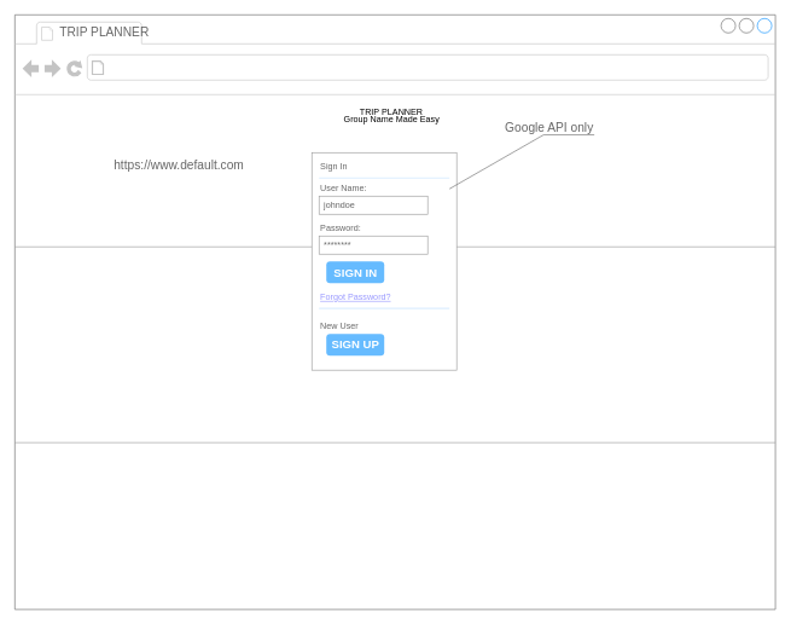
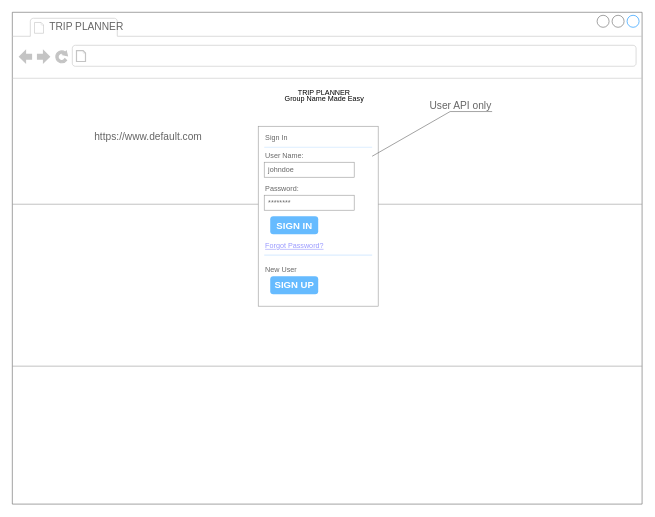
  <mxCell id="0" />
  <mxCell id="1" parent="0" />
  <mxCell id="2" value="" style="strokeWidth=1;shadow=0;dashed=0;align=center;html=1;shape=mxgraph.mockup.containers.browserWindow;rSize=0;strokeColor=#666666;mainText=,;recursiveResize=0;rounded=0;labelBackgroundColor=none;fontFamily=Verdana;fontSize=12" vertex="1" parent="1"><mxGeometry x="20" y="20" width="1050" height="820" as="geometry" /></mxCell>
  <mxCell id="3" value="TRIP PLANNER" style="strokeWidth=1;shadow=0;dashed=0;align=center;html=1;shape=mxgraph.mockup.containers.anchor;fontSize=17;fontColor=#666666;align=left;" vertex="1" parent="2"><mxGeometry x="60" y="12" width="110" height="26" as="geometry" /></mxCell>
  <mxCell id="4" value="https://www.default.com" style="strokeWidth=1;shadow=0;dashed=0;align=center;html=1;shape=mxgraph.mockup.containers.anchor;rSize=0;fontSize=17;fontColor=#666666;align=left;" vertex="1" parent="2"><mxGeometry x="135" y="195" width="250" height="26" as="geometry" /></mxCell>
  <mxCell id="5" value="" style="verticalLabelPosition=bottom;shadow=0;dashed=0;align=center;html=1;verticalAlign=top;strokeWidth=1;shape=mxgraph.mockup.markup.line;strokeColor=#999999;rounded=0;labelBackgroundColor=none;fillColor=#ffffff;fontFamily=Verdana;fontSize=12;fontColor=#000000;" vertex="1" parent="2"><mxGeometry y="310" width="1050" height="20" as="geometry" /></mxCell>
  <mxCell id="6" value="" style="verticalLabelPosition=bottom;shadow=0;dashed=0;align=center;html=1;verticalAlign=top;strokeWidth=1;shape=mxgraph.mockup.markup.line;strokeColor=#999999;rounded=0;labelBackgroundColor=none;fillColor=#ffffff;fontFamily=Verdana;fontSize=12;fontColor=#000000;" vertex="1" parent="2"><mxGeometry y="580" width="1050" height="20" as="geometry" /></mxCell>
  <mxCell id="7" value="TRIP PLANNER" style="text;html=1;strokeColor=none;fillColor=none;align=center;verticalAlign=middle;whiteSpace=wrap;rounded=0;" vertex="1" parent="2"><mxGeometry x="405" y="120" width="230" height="30" as="geometry" /></mxCell>
  <mxCell id="8" value="Group Name Made Easy" style="text;html=1;strokeColor=none;fillColor=none;align=center;verticalAlign=middle;whiteSpace=wrap;rounded=0;" vertex="1" parent="2"><mxGeometry x="433" y="130" width="175" height="30" as="geometry" /></mxCell>
  <mxCell id="9" value="" style="strokeWidth=1;shadow=0;dashed=0;align=center;html=1;shape=mxgraph.mockup.forms.rrect;rSize=0;strokeColor=#999999;fillColor=#ffffff;" vertex="1" parent="2"><mxGeometry x="410" y="190" width="200" height="300" as="geometry" /></mxCell>
  <mxCell id="10" value="Sign In" style="strokeWidth=1;shadow=0;dashed=0;align=center;html=1;shape=mxgraph.mockup.forms.anchor;fontSize=12;fontColor=#666666;align=left;resizeWidth=1;spacingLeft=0;" vertex="1" parent="9"><mxGeometry width="100" height="20" relative="1" as="geometry"><mxPoint x="10" y="10" as="offset" /></mxGeometry></mxCell>
  <mxCell id="11" value="" style="shape=line;strokeColor=#ddeeff;strokeWidth=2;html=1;resizeWidth=1;" vertex="1" parent="9"><mxGeometry width="180" height="10" relative="1" as="geometry"><mxPoint x="10" y="30" as="offset" /></mxGeometry></mxCell>
  <mxCell id="12" value="User Name:" style="strokeWidth=1;shadow=0;dashed=0;align=center;html=1;shape=mxgraph.mockup.forms.anchor;fontSize=12;fontColor=#666666;align=left;resizeWidth=1;spacingLeft=0;" vertex="1" parent="9"><mxGeometry width="100" height="20" relative="1" as="geometry"><mxPoint x="10" y="40" as="offset" /></mxGeometry></mxCell>
  <mxCell id="13" value="johndoe" style="strokeWidth=1;shadow=0;dashed=0;align=center;html=1;shape=mxgraph.mockup.forms.rrect;rSize=0;strokeColor=#999999;fontColor=#666666;align=left;spacingLeft=5;resizeWidth=1;" vertex="1" parent="9"><mxGeometry width="150" height="25" relative="1" as="geometry"><mxPoint x="10" y="60" as="offset" /></mxGeometry></mxCell>
  <mxCell id="14" value="Password:" style="strokeWidth=1;shadow=0;dashed=0;align=center;html=1;shape=mxgraph.mockup.forms.anchor;fontSize=12;fontColor=#666666;align=left;resizeWidth=1;spacingLeft=0;" vertex="1" parent="9"><mxGeometry width="100" height="20" relative="1" as="geometry"><mxPoint x="10" y="95" as="offset" /></mxGeometry></mxCell>
  <mxCell id="15" value="********" style="strokeWidth=1;shadow=0;dashed=0;align=center;html=1;shape=mxgraph.mockup.forms.rrect;rSize=0;strokeColor=#999999;fontColor=#666666;align=left;spacingLeft=5;resizeWidth=1;" vertex="1" parent="9"><mxGeometry width="150" height="25" relative="1" as="geometry"><mxPoint x="10" y="115" as="offset" /></mxGeometry></mxCell>
  <mxCell id="16" value="SIGN IN" style="strokeWidth=1;shadow=0;dashed=0;align=center;html=1;shape=mxgraph.mockup.forms.rrect;rSize=5;strokeColor=none;fontColor=#ffffff;fillColor=#66bbff;fontSize=16;fontStyle=1;" vertex="1" parent="9"><mxGeometry y="1" width="80" height="30" relative="1" as="geometry"><mxPoint x="20" y="-150" as="offset" /></mxGeometry></mxCell>
  <mxCell id="17" value="Forgot Password?" style="strokeWidth=1;shadow=0;dashed=0;align=center;html=1;shape=mxgraph.mockup.forms.anchor;fontSize=12;fontColor=#9999ff;align=left;spacingLeft=0;fontStyle=4;resizeWidth=1;" vertex="1" parent="9"><mxGeometry y="1" width="150" height="20" relative="1" as="geometry"><mxPoint x="10" y="-110" as="offset" /></mxGeometry></mxCell>
  <mxCell id="18" value="" style="shape=line;strokeColor=#ddeeff;strokeWidth=2;html=1;resizeWidth=1;" vertex="1" parent="9"><mxGeometry y="1" width="180" height="10" relative="1" as="geometry"><mxPoint x="10" y="-90" as="offset" /></mxGeometry></mxCell>
  <mxCell id="19" value="New User" style="strokeWidth=1;shadow=0;dashed=0;align=center;html=1;shape=mxgraph.mockup.forms.anchor;fontSize=12;fontColor=#666666;align=left;spacingLeft=0;resizeWidth=1;" vertex="1" parent="9"><mxGeometry y="1" width="150" height="20" relative="1" as="geometry"><mxPoint x="10" y="-70" as="offset" /></mxGeometry></mxCell>
  <mxCell id="20" value="SIGN UP" style="strokeWidth=1;shadow=0;dashed=0;align=center;html=1;shape=mxgraph.mockup.forms.rrect;rSize=5;strokeColor=none;fontColor=#ffffff;fillColor=#66bbff;fontSize=16;fontStyle=1;" vertex="1" parent="9"><mxGeometry y="1" width="80" height="30" relative="1" as="geometry"><mxPoint x="20" y="-50" as="offset" /></mxGeometry></mxCell>
- <mxCell id="21" value="Google API only" style="strokeWidth=1;shadow=0;dashed=0;align=center;html=1;shape=mxgraph.mockup.text.callout;linkText=;textSize=17;textColor=#666666;callDir=NE;callStyle=line;fontSize=17;fontColor=#666666;align=right;verticalAlign=top;strokeColor=#666666;" vertex="1" parent="2"><mxGeometry x="600" y="140" width="200" height="100" as="geometry" /></mxCell>
+ <mxCell id="21" value="User API only" style="strokeWidth=1;shadow=0;dashed=0;align=center;html=1;shape=mxgraph.mockup.text.callout;linkText=;textSize=17;textColor=#666666;callDir=NE;callStyle=line;fontSize=17;fontColor=#666666;align=right;verticalAlign=top;strokeColor=#666666;" vertex="1" parent="2"><mxGeometry x="600" y="140" width="200" height="100" as="geometry" /></mxCell>
